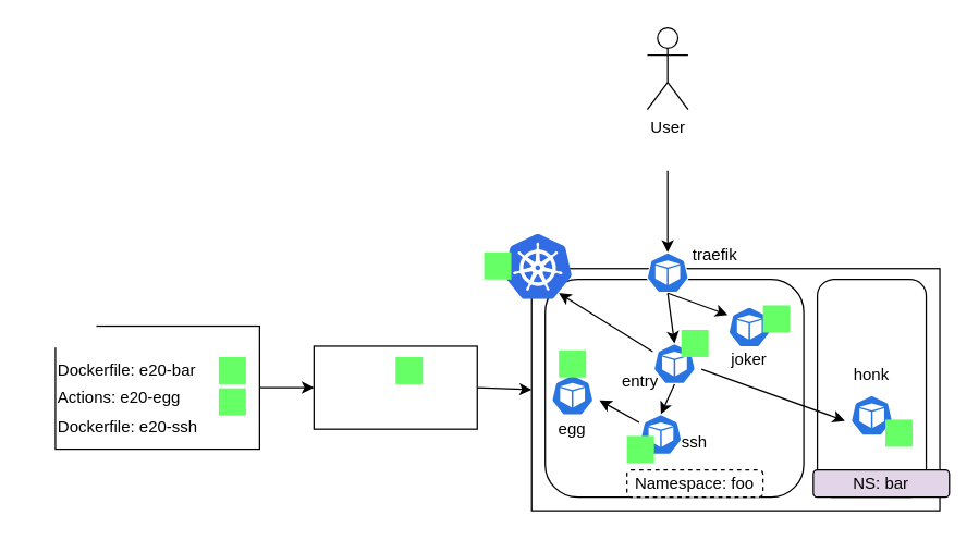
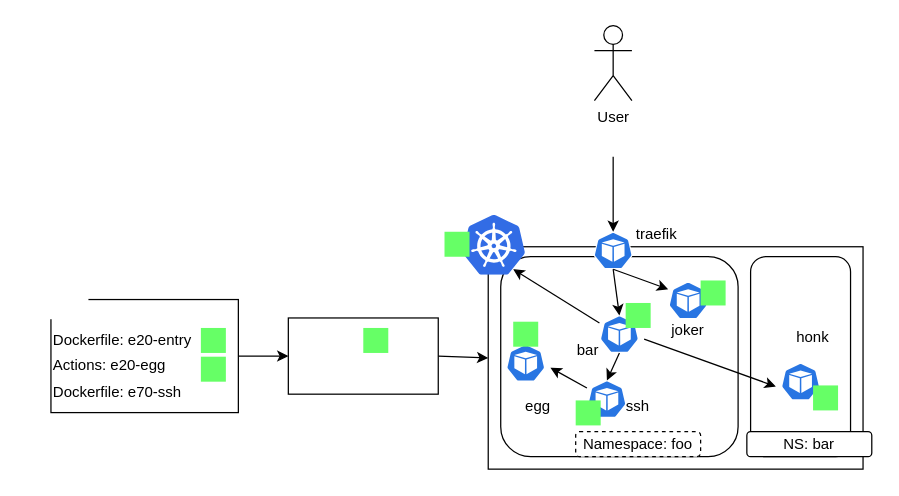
  <mxCell id="0" />
  <mxCell id="1" parent="0" />
  <mxCell id="2" value="" style="rounded=0;whiteSpace=wrap;html=1;" vertex="1" parent="1"><mxGeometry x="390" y="197" width="300" height="178" as="geometry" /></mxCell>
  <mxCell id="3" value="" style="rounded=1;whiteSpace=wrap;html=1;" vertex="1" parent="1"><mxGeometry x="400" y="205" width="190" height="160" as="geometry" /></mxCell>
  <mxCell id="4" value="" style="rounded=0;whiteSpace=wrap;html=1;" vertex="1" parent="1"><mxGeometry x="230" y="254" width="120" height="61" as="geometry" /></mxCell>
  <mxCell id="5" value="" style="rounded=0;whiteSpace=wrap;html=1;" vertex="1" parent="1"><mxGeometry x="40" y="239.25" width="150" height="90.5" as="geometry" /></mxCell>
  <mxCell id="6" value="" style="shape=image;html=1;verticalAlign=top;verticalLabelPosition=bottom;labelBackgroundColor=#ffffff;imageAspect=0;aspect=fixed;image=https://cdn0.iconfinder.com/data/icons/octicons/1024/mark-github-128.png;imageBackground=#ffffff;" vertex="1" parent="1"><mxGeometry x="20" y="205" width="50" height="50" as="geometry" /></mxCell>
  <mxCell id="7" value="" style="shape=image;html=1;verticalAlign=top;verticalLabelPosition=bottom;labelBackgroundColor=#ffffff;imageAspect=0;aspect=fixed;image=https://cdn3.iconfinder.com/data/icons/social-media-2169/24/social_media_social_media_logo_docker-128.png" vertex="1" parent="1"><mxGeometry x="210" y="224" width="58" height="58" as="geometry" /></mxCell>
  <mxCell id="8" value="" style="endArrow=classic;html=1;exitX=1;exitY=0.5;exitDx=0;exitDy=0;entryX=0;entryY=0.5;entryDx=0;entryDy=0;" edge="1" parent="1" source="5" target="4"><mxGeometry width="50" height="50" relative="1" as="geometry"><mxPoint x="350" y="535" as="sourcePoint" /><mxPoint x="400" y="485" as="targetPoint" /></mxGeometry></mxCell>
  <mxCell id="9" value="" style="aspect=fixed;html=1;points=[];align=center;image;fontSize=12;image=img/lib/mscae/Kubernetes.svg;" vertex="1" parent="1"><mxGeometry x="370" y="172" width="50" height="48" as="geometry" /></mxCell>
  <mxCell id="10" value="" style="endArrow=classic;html=1;exitX=1;exitY=0.5;exitDx=0;exitDy=0;entryX=0;entryY=0.5;entryDx=0;entryDy=0;" edge="1" parent="1" source="4" target="2"><mxGeometry width="50" height="50" relative="1" as="geometry"><mxPoint x="360" y="284.5" as="sourcePoint" /><mxPoint x="410" y="485" as="targetPoint" /></mxGeometry></mxCell>
  <mxCell id="11" value="" style="html=1;dashed=0;whitespace=wrap;fillColor=#2875E2;strokeColor=#ffffff;points=[[0.005,0.63,0],[0.1,0.2,0],[0.9,0.2,0],[0.5,0,0],[0.995,0.63,0],[0.72,0.99,0],[0.5,1,0],[0.28,0.99,0]];shape=mxgraph.kubernetes.icon;prIcon=pod" vertex="1" parent="1"><mxGeometry x="470" y="185" width="40" height="30" as="geometry" /></mxCell>
  <mxCell id="12" value="" style="html=1;dashed=0;whitespace=wrap;fillColor=#2875E2;strokeColor=#ffffff;points=[[0.005,0.63,0],[0.1,0.2,0],[0.9,0.2,0],[0.5,0,0],[0.995,0.63,0],[0.72,0.99,0],[0.5,1,0],[0.28,0.99,0]];shape=mxgraph.kubernetes.icon;prIcon=pod" vertex="1" parent="1"><mxGeometry x="475" y="252" width="40" height="30" as="geometry" /></mxCell>
  <mxCell id="13" value="" style="rounded=1;whiteSpace=wrap;html=1;" vertex="1" parent="1"><mxGeometry x="600" y="205" width="80" height="160" as="geometry" /></mxCell>
  <mxCell id="14" value="" style="html=1;dashed=0;whitespace=wrap;fillColor=#2875E2;strokeColor=#ffffff;points=[[0.005,0.63,0],[0.1,0.2,0],[0.9,0.2,0],[0.5,0,0],[0.995,0.63,0],[0.72,0.99,0],[0.5,1,0],[0.28,0.99,0]];shape=mxgraph.kubernetes.icon;prIcon=pod" vertex="1" parent="1"><mxGeometry x="400" y="275" width="40" height="30" as="geometry" /></mxCell>
  <mxCell id="15" value="" style="html=1;dashed=0;whitespace=wrap;fillColor=#2875E2;strokeColor=#ffffff;points=[[0.005,0.63,0],[0.1,0.2,0],[0.9,0.2,0],[0.5,0,0],[0.995,0.63,0],[0.72,0.99,0],[0.5,1,0],[0.28,0.99,0]];shape=mxgraph.kubernetes.icon;prIcon=pod" vertex="1" parent="1"><mxGeometry x="465" y="304" width="40" height="30" as="geometry" /></mxCell>
  <mxCell id="16" value="" style="html=1;dashed=0;whitespace=wrap;fillColor=#2875E2;strokeColor=#ffffff;points=[[0.005,0.63,0],[0.1,0.2,0],[0.9,0.2,0],[0.5,0,0],[0.995,0.63,0],[0.72,0.99,0],[0.5,1,0],[0.28,0.99,0]];shape=mxgraph.kubernetes.icon;prIcon=pod" vertex="1" parent="1"><mxGeometry x="530" y="225" width="40" height="30" as="geometry" /></mxCell>
  <mxCell id="17" value="" style="endArrow=classic;html=1;entryX=0.5;entryY=0;entryDx=0;entryDy=0;entryPerimeter=0;" edge="1" parent="1" target="11"><mxGeometry width="50" height="50" relative="1" as="geometry"><mxPoint x="490" y="125" as="sourcePoint" /><mxPoint x="400" y="485" as="targetPoint" /></mxGeometry></mxCell>
  <mxCell id="18" value="" style="endArrow=classic;html=1;entryX=0.5;entryY=0;entryDx=0;entryDy=0;entryPerimeter=0;exitX=0.5;exitY=1;exitDx=0;exitDy=0;exitPerimeter=0;" edge="1" parent="1" source="11" target="12"><mxGeometry width="50" height="50" relative="1" as="geometry"><mxPoint x="350" y="535" as="sourcePoint" /><mxPoint x="400" y="485" as="targetPoint" /></mxGeometry></mxCell>
  <mxCell id="19" value="" style="endArrow=classic;html=1;exitX=0.5;exitY=1;exitDx=0;exitDy=0;exitPerimeter=0;entryX=0.1;entryY=0.2;entryDx=0;entryDy=0;entryPerimeter=0;" edge="1" parent="1" source="11" target="16"><mxGeometry width="50" height="50" relative="1" as="geometry"><mxPoint x="500" y="221" as="sourcePoint" /><mxPoint x="530" y="275" as="targetPoint" /></mxGeometry></mxCell>
  <mxCell id="20" value="" style="endArrow=classic;html=1;entryX=0.5;entryY=0;entryDx=0;entryDy=0;entryPerimeter=0;" edge="1" parent="1" target="15"><mxGeometry width="50" height="50" relative="1" as="geometry"><mxPoint x="495" y="282" as="sourcePoint" /><mxPoint x="400" y="485" as="targetPoint" /></mxGeometry></mxCell>
  <mxCell id="21" value="" style="html=1;dashed=0;whitespace=wrap;fillColor=#2875E2;strokeColor=#ffffff;points=[[0.005,0.63,0],[0.1,0.2,0],[0.9,0.2,0],[0.5,0,0],[0.995,0.63,0],[0.72,0.99,0],[0.5,1,0],[0.28,0.99,0]];shape=mxgraph.kubernetes.icon;prIcon=pod" vertex="1" parent="1"><mxGeometry x="620" y="290" width="40" height="30" as="geometry" /></mxCell>
  <mxCell id="22" value="" style="endArrow=classic;html=1;entryX=0.995;entryY=0.63;entryDx=0;entryDy=0;entryPerimeter=0;exitX=0.1;exitY=0.2;exitDx=0;exitDy=0;exitPerimeter=0;" edge="1" parent="1" source="15" target="14"><mxGeometry width="50" height="50" relative="1" as="geometry"><mxPoint x="350" y="535" as="sourcePoint" /><mxPoint x="400" y="485" as="targetPoint" /></mxGeometry></mxCell>
  <mxCell id="23" value="" style="endArrow=classic;html=1;entryX=0.005;entryY=0.63;entryDx=0;entryDy=0;entryPerimeter=0;exitX=0.995;exitY=0.63;exitDx=0;exitDy=0;exitPerimeter=0;" edge="1" parent="1" source="12" target="21"><mxGeometry width="50" height="50" relative="1" as="geometry"><mxPoint x="350" y="535" as="sourcePoint" /><mxPoint x="400" y="485" as="targetPoint" /></mxGeometry></mxCell>
  <mxCell id="24" value="Namespace: foo" style="rounded=1;whiteSpace=wrap;html=1;dashed=1;" vertex="1" parent="1"><mxGeometry x="460" y="345" width="100" height="20" as="geometry" /></mxCell>
- <mxCell id="25" value="&lt;div&gt;NS: bar&lt;/div&gt;" style="rounded=1;whiteSpace=wrap;html=1;fillColor=#e1d5e7;" vertex="1" parent="1"><mxGeometry x="597" y="345" width="100" height="20" as="geometry" /></mxCell>
- <mxCell id="26" value="honk" style="text;html=1;strokeColor=none;fillColor=none;align=center;verticalAlign=middle;whiteSpace=wrap;rounded=0;" vertex="1" parent="1"><mxGeometry x="620" y="265" width="40" height="20" as="geometry" /></mxCell>
+ <mxCell id="25" value="&lt;div&gt;NS: bar&lt;/div&gt;" style="rounded=1;whiteSpace=wrap;html=1;" vertex="1" parent="1"><mxGeometry x="597" y="345" width="100" height="20" as="geometry" /></mxCell>
+ <mxCell id="26" value="honk" style="text;html=1;strokeColor=none;fillColor=none;align=center;verticalAlign=middle;whiteSpace=wrap;rounded=0;" vertex="1" parent="1"><mxGeometry x="630" y="260" width="40" height="20" as="geometry" /></mxCell>
  <mxCell id="27" value="ssh" style="text;html=1;strokeColor=none;fillColor=none;align=center;verticalAlign=middle;whiteSpace=wrap;rounded=0;" vertex="1" parent="1"><mxGeometry x="490" y="315" width="40" height="20" as="geometry" /></mxCell>
- <mxCell id="28" value="egg" style="text;html=1;strokeColor=none;fillColor=none;align=center;verticalAlign=middle;whiteSpace=wrap;rounded=0;" vertex="1" parent="1"><mxGeometry x="400" y="305" width="40" height="20" as="geometry" /></mxCell>
+ <mxCell id="28" value="egg" style="text;html=1;strokeColor=none;fillColor=none;align=center;verticalAlign=middle;whiteSpace=wrap;rounded=0;" vertex="1" parent="1"><mxGeometry x="410" y="315" width="40" height="20" as="geometry" /></mxCell>
  <mxCell id="29" value="joker" style="text;html=1;strokeColor=none;fillColor=none;align=center;verticalAlign=middle;whiteSpace=wrap;rounded=0;" vertex="1" parent="1"><mxGeometry x="530" y="254" width="40" height="20" as="geometry" /></mxCell>
- <mxCell id="30" value="entry" style="text;html=1;strokeColor=none;fillColor=none;align=center;verticalAlign=middle;whiteSpace=wrap;rounded=0;" vertex="1" parent="1"><mxGeometry x="450" y="270" width="40" height="20" as="geometry" /></mxCell>
+ <mxCell id="30" value="bar" style="text;html=1;strokeColor=none;fillColor=none;align=center;verticalAlign=middle;whiteSpace=wrap;rounded=0;" vertex="1" parent="1"><mxGeometry x="450" y="270" width="40" height="20" as="geometry" /></mxCell>
  <mxCell id="31" value="traefik" style="text;html=1;strokeColor=none;fillColor=none;align=center;verticalAlign=middle;whiteSpace=wrap;rounded=0;" vertex="1" parent="1"><mxGeometry x="505" y="177" width="40" height="20" as="geometry" /></mxCell>
- <mxCell id="32" value="&lt;div&gt;Dockerfile: e20-bar&lt;/div&gt;" style="text;html=1;strokeColor=none;fillColor=none;align=left;verticalAlign=middle;whiteSpace=wrap;rounded=0;" vertex="1" parent="1"><mxGeometry x="40" y="262" width="130" height="20" as="geometry" /></mxCell>
+ <mxCell id="32" value="&lt;div&gt;Dockerfile: e20-entry&lt;/div&gt;" style="text;html=1;strokeColor=none;fillColor=none;align=left;verticalAlign=middle;whiteSpace=wrap;rounded=0;" vertex="1" parent="1"><mxGeometry x="40" y="262" width="130" height="20" as="geometry" /></mxCell>
  <mxCell id="33" value="&lt;div&gt;Actions: e20-egg&lt;/div&gt;" style="text;html=1;strokeColor=none;fillColor=none;align=left;verticalAlign=middle;whiteSpace=wrap;rounded=0;" vertex="1" parent="1"><mxGeometry x="40" y="282" width="130" height="20" as="geometry" /></mxCell>
  <mxCell id="34" value="" style="endArrow=classic;html=1;entryX=0.8;entryY=0.896;entryDx=0;entryDy=0;entryPerimeter=0;exitX=0.1;exitY=0.2;exitDx=0;exitDy=0;exitPerimeter=0;" edge="1" parent="1" source="12" target="9"><mxGeometry width="50" height="50" relative="1" as="geometry"><mxPoint x="300" y="535" as="sourcePoint" /><mxPoint x="350" y="485" as="targetPoint" /></mxGeometry></mxCell>
  <mxCell id="35" value="" style="shape=image;html=1;verticalAlign=top;verticalLabelPosition=bottom;labelBackgroundColor=#ffffff;imageAspect=0;aspect=fixed;image=https://cdn2.iconfinder.com/data/icons/easter-2034/48/2-Egg-128.png;imageBackground=#66FF66;" vertex="1" parent="1"><mxGeometry x="160" y="262" width="20" height="20" as="geometry" /></mxCell>
- <mxCell id="36" value="&lt;div&gt;Dockerfile: e20-ssh&lt;/div&gt;" style="text;html=1;strokeColor=none;fillColor=none;align=left;verticalAlign=middle;whiteSpace=wrap;rounded=0;" vertex="1" parent="1"><mxGeometry x="40" y="304" width="130" height="20" as="geometry" /></mxCell>
+ <mxCell id="36" value="&lt;div&gt;Dockerfile: e70-ssh&lt;/div&gt;" style="text;html=1;strokeColor=none;fillColor=none;align=left;verticalAlign=middle;whiteSpace=wrap;rounded=0;" vertex="1" parent="1"><mxGeometry x="40" y="304" width="130" height="20" as="geometry" /></mxCell>
  <mxCell id="37" value="" style="shape=image;html=1;verticalAlign=top;verticalLabelPosition=bottom;labelBackgroundColor=#ffffff;imageAspect=0;aspect=fixed;image=https://cdn2.iconfinder.com/data/icons/easter-2034/48/2-Egg-128.png;imageBackground=#66FF66;" vertex="1" parent="1"><mxGeometry x="160" y="285" width="20" height="20" as="geometry" /></mxCell>
  <mxCell id="38" value="" style="shape=image;html=1;verticalAlign=top;verticalLabelPosition=bottom;labelBackgroundColor=#ffffff;imageAspect=0;aspect=fixed;image=https://cdn2.iconfinder.com/data/icons/easter-2034/48/2-Egg-128.png;imageBackground=#66FF66;" vertex="1" parent="1"><mxGeometry x="290" y="262" width="20" height="20" as="geometry" /></mxCell>
  <mxCell id="39" value="" style="shape=image;html=1;verticalAlign=top;verticalLabelPosition=bottom;labelBackgroundColor=#ffffff;imageAspect=0;aspect=fixed;image=https://cdn2.iconfinder.com/data/icons/easter-2034/48/2-Egg-128.png;imageBackground=#66FF66;" vertex="1" parent="1"><mxGeometry x="355" y="185" width="20" height="20" as="geometry" /></mxCell>
  <mxCell id="40" value="" style="shape=image;html=1;verticalAlign=top;verticalLabelPosition=bottom;labelBackgroundColor=#ffffff;imageAspect=0;aspect=fixed;image=https://cdn2.iconfinder.com/data/icons/easter-2034/48/2-Egg-128.png;imageBackground=#66FF66;" vertex="1" parent="1"><mxGeometry x="410" y="257" width="20" height="20" as="geometry" /></mxCell>
  <mxCell id="41" value="" style="shape=image;html=1;verticalAlign=top;verticalLabelPosition=bottom;labelBackgroundColor=#ffffff;imageAspect=0;aspect=fixed;image=https://cdn2.iconfinder.com/data/icons/easter-2034/48/2-Egg-128.png;imageBackground=#66FF66;" vertex="1" parent="1"><mxGeometry x="460" y="320" width="20" height="20" as="geometry" /></mxCell>
  <mxCell id="42" value="" style="shape=image;html=1;verticalAlign=top;verticalLabelPosition=bottom;labelBackgroundColor=#ffffff;imageAspect=0;aspect=fixed;image=https://cdn2.iconfinder.com/data/icons/easter-2034/48/2-Egg-128.png;imageBackground=#66FF66;" vertex="1" parent="1"><mxGeometry x="560" y="224" width="20" height="20" as="geometry" /></mxCell>
  <mxCell id="43" value="" style="shape=image;html=1;verticalAlign=top;verticalLabelPosition=bottom;labelBackgroundColor=#ffffff;imageAspect=0;aspect=fixed;image=https://cdn2.iconfinder.com/data/icons/easter-2034/48/2-Egg-128.png;imageBackground=#66FF66;" vertex="1" parent="1"><mxGeometry x="650" y="308" width="20" height="20" as="geometry" /></mxCell>
  <mxCell id="44" value="" style="shape=image;html=1;verticalAlign=top;verticalLabelPosition=bottom;labelBackgroundColor=#ffffff;imageAspect=0;aspect=fixed;image=https://cdn2.iconfinder.com/data/icons/easter-2034/48/2-Egg-128.png;imageBackground=#66FF66;" vertex="1" parent="1"><mxGeometry x="500" y="242" width="20" height="20" as="geometry" /></mxCell>
  <mxCell id="45" value="&lt;div&gt;User&lt;/div&gt;" style="shape=umlActor;verticalLabelPosition=bottom;labelBackgroundColor=#ffffff;verticalAlign=top;html=1;outlineConnect=0;" vertex="1" parent="1"><mxGeometry x="475" y="20" width="30" height="60" as="geometry" /></mxCell>
